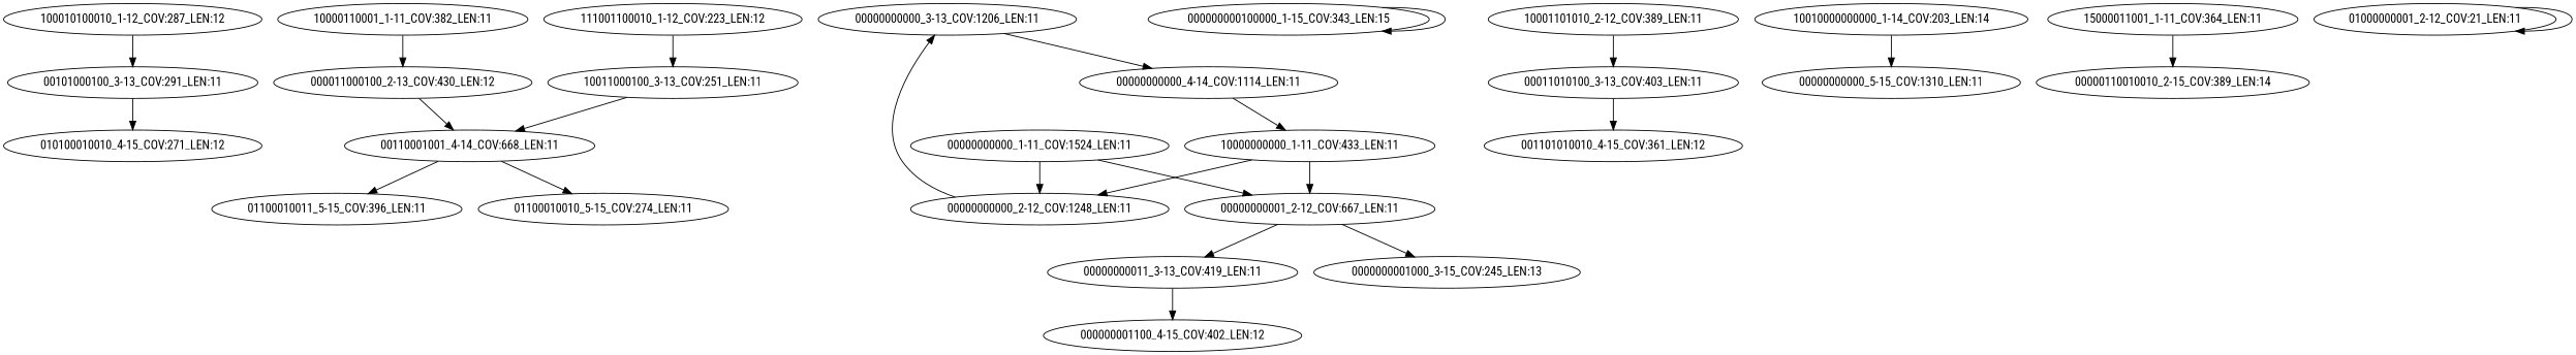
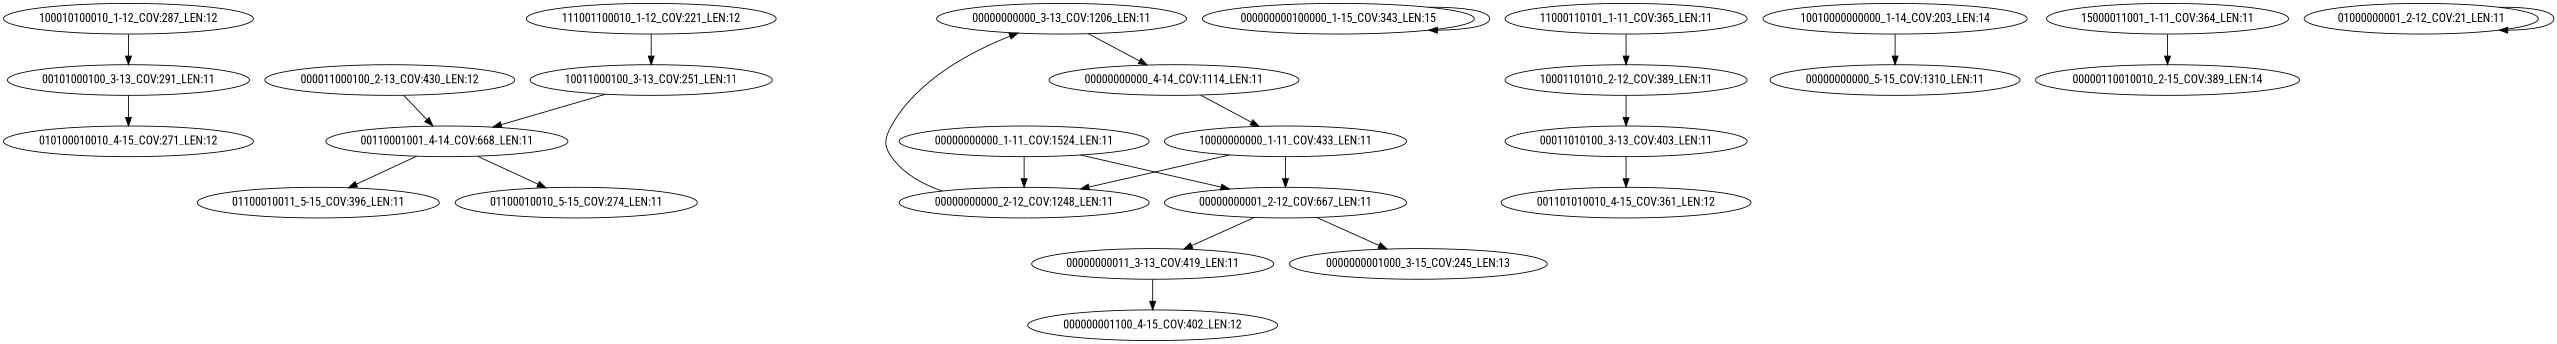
  digraph {
    fontname="Roboto Condensed"
    node [fontname="Roboto Condensed"]
    edge [fontname="Roboto Condensed"]
    "100010100010_1-12_COV:287_LEN:12"
    "00101000100_3-13_COV:291_LEN:11"
    "010100010010_4-15_COV:271_LEN:12"
    "10011000100_3-13_COV:251_LEN:11"
    "00110001001_4-14_COV:668_LEN:11"
    "01100010011_5-15_COV:396_LEN:11"
    "01100010010_5-15_COV:274_LEN:11"
    "00000000000_3-13_COV:1206_LEN:11"
    "00000000000_4-14_COV:1114_LEN:11"
    "10000000000_1-11_COV:433_LEN:11"
    "000000000100000_1-15_COV:343_LEN:15"
+   "11000110101_1-11_COV:365_LEN:11"
    "10001101010_2-12_COV:389_LEN:11"
    "00011010100_3-13_COV:403_LEN:11"
    "001101010010_4-15_COV:361_LEN:12"
    "00000000011_3-13_COV:419_LEN:11"
    "000000001100_4-15_COV:402_LEN:12"
-   "111001100010_1-12_COV:221_LEN:12" [label="111001100010_1-12_COV:223_LEN:12"]
+   "111001100010_1-12_COV:221_LEN:12"
    "10010000000000_1-14_COV:203_LEN:14"
    "00000000000_5-15_COV:1310_LEN:11"
    "00000000000_2-12_COV:1248_LEN:11"
    n22 [label="15000011001_1-11_COV:364_LEN:11"]
    "00000110010010_2-15_COV:389_LEN:14"
    "00000000001_2-12_COV:667_LEN:11"
    "0000000001000_3-15_COV:245_LEN:13"
    "01000000001_2-12_COV:21_LEN:11"
    "000011000100_2-13_COV:430_LEN:12"
    "00000000000_1-11_COV:1524_LEN:11"
-   "10000110001_1-11_COV:382_LEN:11"
    "100010100010_1-12_COV:287_LEN:12" -> "00101000100_3-13_COV:291_LEN:11"
    "00101000100_3-13_COV:291_LEN:11" -> "010100010010_4-15_COV:271_LEN:12"
    "10011000100_3-13_COV:251_LEN:11" -> "00110001001_4-14_COV:668_LEN:11"
    "00110001001_4-14_COV:668_LEN:11" -> "01100010011_5-15_COV:396_LEN:11"
    "00110001001_4-14_COV:668_LEN:11" -> "01100010010_5-15_COV:274_LEN:11"
    "00000000000_3-13_COV:1206_LEN:11" -> "00000000000_4-14_COV:1114_LEN:11"
    "00000000000_4-14_COV:1114_LEN:11" -> "10000000000_1-11_COV:433_LEN:11"
    "10000000000_1-11_COV:433_LEN:11" -> "00000000000_2-12_COV:1248_LEN:11"
    "10000000000_1-11_COV:433_LEN:11" -> "00000000001_2-12_COV:667_LEN:11"
    "000000000100000_1-15_COV:343_LEN:15" -> "000000000100000_1-15_COV:343_LEN:15"
+   "11000110101_1-11_COV:365_LEN:11" -> "10001101010_2-12_COV:389_LEN:11"
    "10001101010_2-12_COV:389_LEN:11" -> "00011010100_3-13_COV:403_LEN:11"
    "00011010100_3-13_COV:403_LEN:11" -> "001101010010_4-15_COV:361_LEN:12"
    "00000000011_3-13_COV:419_LEN:11" -> "000000001100_4-15_COV:402_LEN:12"
    "111001100010_1-12_COV:221_LEN:12" -> "10011000100_3-13_COV:251_LEN:11"
    "10010000000000_1-14_COV:203_LEN:14" -> "00000000000_5-15_COV:1310_LEN:11"
    "00000000000_2-12_COV:1248_LEN:11" -> "00000000000_3-13_COV:1206_LEN:11"
    n22 -> "00000110010010_2-15_COV:389_LEN:14"
    "00000000001_2-12_COV:667_LEN:11" -> "00000000011_3-13_COV:419_LEN:11"
    "00000000001_2-12_COV:667_LEN:11" -> "0000000001000_3-15_COV:245_LEN:13"
    "01000000001_2-12_COV:21_LEN:11" -> "01000000001_2-12_COV:21_LEN:11"
    "000011000100_2-13_COV:430_LEN:12" -> "00110001001_4-14_COV:668_LEN:11"
    "00000000000_1-11_COV:1524_LEN:11" -> "00000000000_2-12_COV:1248_LEN:11"
    "00000000000_1-11_COV:1524_LEN:11" -> "00000000001_2-12_COV:667_LEN:11"
-   "10000110001_1-11_COV:382_LEN:11" -> "000011000100_2-13_COV:430_LEN:12"
  }
